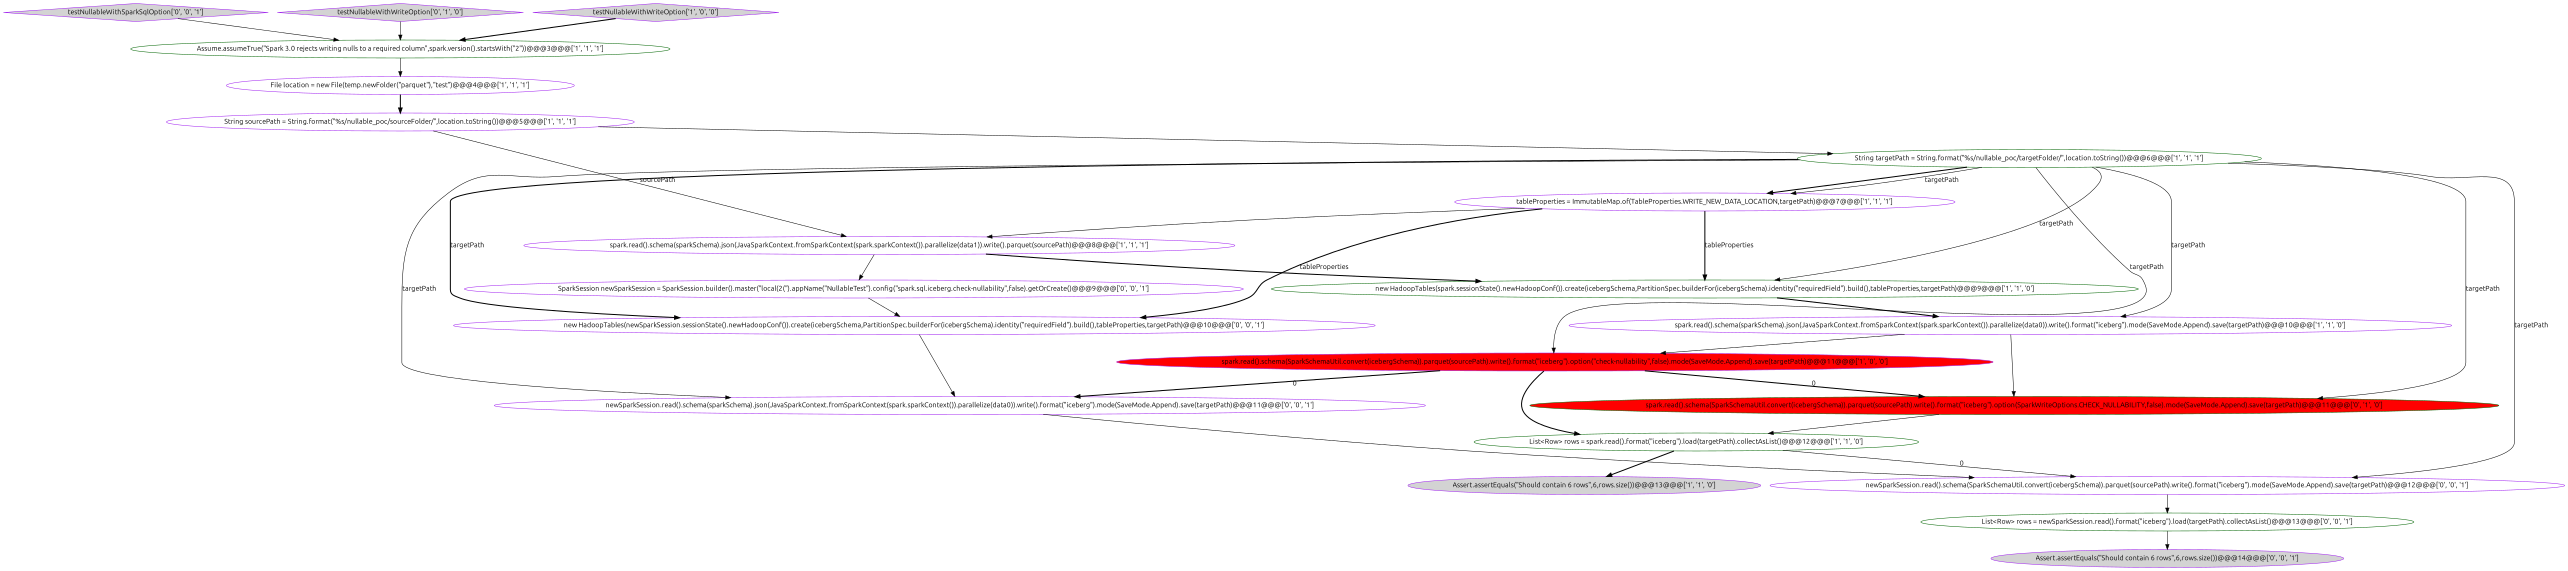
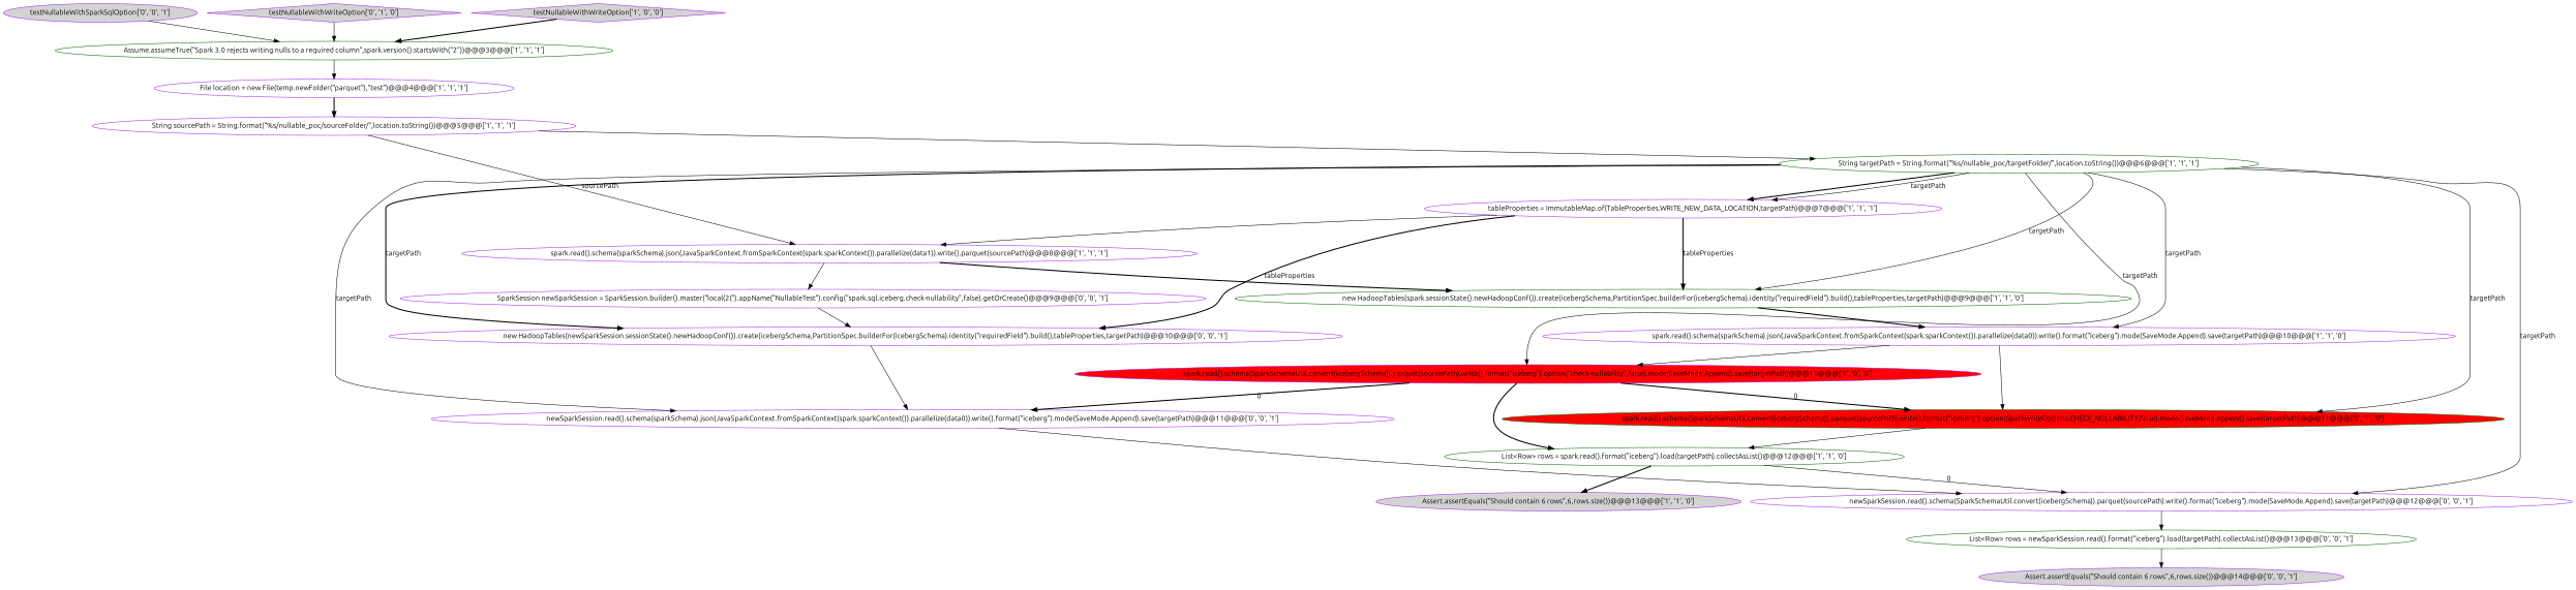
  digraph {
    fontname=Ubuntu
    node [fillcolor=white shape=ellipse style=filled color=purple fontname=Ubuntu]
    edge [style=solid fontname=Ubuntu]
    n1 [label="Assume.assumeTrue(\"Spark 3.0 rejects writing nulls to a required column\",spark.version().startsWith(\"2\"))@@@3@@@['1', '1', '1']" color=darkgreen]
    n2 [label="File location = new File(temp.newFolder(\"parquet\"),\"test\")@@@4@@@['1', '1', '1']"]
-   n3 [fillcolor=lightgray label="testNullableWithSparkSqlOption['0', '0', '1']" shape=diamond]
+   n3 [fillcolor=lightgray label="testNullableWithSparkSqlOption['0', '0', '1']"]
    n4 [label="tableProperties = ImmutableMap.of(TableProperties.WRITE_NEW_DATA_LOCATION,targetPath)@@@7@@@['1', '1', '1']"]
    n5 [label="new HadoopTables(spark.sessionState().newHadoopConf()).create(icebergSchema,PartitionSpec.builderFor(icebergSchema).identity(\"requiredField\").build(),tableProperties,targetPath)@@@9@@@['1', '1', '0']" color=darkgreen]
    n6 [label="new HadoopTables(newSparkSession.sessionState().newHadoopConf()).create(icebergSchema,PartitionSpec.builderFor(icebergSchema).identity(\"requiredField\").build(),tableProperties,targetPath)@@@10@@@['0', '0', '1']"]
    n7 [label="spark.read().schema(sparkSchema).json(JavaSparkContext.fromSparkContext(spark.sparkContext()).parallelize(data1)).write().parquet(sourcePath)@@@8@@@['1', '1', '1']"]
    n8 [fillcolor=lightgray label="testNullableWithWriteOption['0', '1', '0']" shape=diamond]
    n9 [label="spark.read().schema(sparkSchema).json(JavaSparkContext.fromSparkContext(spark.sparkContext()).parallelize(data0)).write().format(\"iceberg\").mode(SaveMode.Append).save(targetPath)@@@10@@@['1', '1', '0']"]
    n10 [label="newSparkSession.read().schema(sparkSchema).json(JavaSparkContext.fromSparkContext(spark.sparkContext()).parallelize(data0)).write().format(\"iceberg\").mode(SaveMode.Append).save(targetPath)@@@11@@@['0', '0', '1']"]
    n11 [label="String sourcePath = String.format(\"%s/nullable_poc/sourceFolder/\",location.toString())@@@5@@@['1', '1', '1']"]
    n12 [label="newSparkSession.read().schema(SparkSchemaUtil.convert(icebergSchema)).parquet(sourcePath).write().format(\"iceberg\").mode(SaveMode.Append).save(targetPath)@@@12@@@['0', '0', '1']"]
    n13 [label="SparkSession newSparkSession = SparkSession.builder().master(\"local(2(\").appName(\"NullableTest\").config(\"spark.sql.iceberg.check-nullability\",false).getOrCreate()@@@9@@@['0', '0', '1']"]
    n14 [label="List<Row> rows = newSparkSession.read().format(\"iceberg\").load(targetPath).collectAsList()@@@13@@@['0', '0', '1']" color=darkgreen]
    n15 [fillcolor=lightgray label="Assert.assertEquals(\"Should contain 6 rows\",6,rows.size())@@@14@@@['0', '0', '1']"]
    n16 [fillcolor=red label="spark.read().schema(SparkSchemaUtil.convert(icebergSchema)).parquet(sourcePath).write().format(\"iceberg\").option(\"check-nullability\",false).mode(SaveMode.Append).save(targetPath)@@@11@@@['1', '0', '0']"]
    n17 [fillcolor=red label="spark.read().schema(SparkSchemaUtil.convert(icebergSchema)).parquet(sourcePath).write().format(\"iceberg\").option(SparkWriteOptions.CHECK_NULLABILITY,false).mode(SaveMode.Append).save(targetPath)@@@11@@@['0', '1', '0']" color=darkgreen]
    n18 [label="List<Row> rows = spark.read().format(\"iceberg\").load(targetPath).collectAsList()@@@12@@@['1', '1', '0']" color=darkgreen]
    n19 [fillcolor=lightgray label="testNullableWithWriteOption['1', '0', '0']" shape=diamond]
    n20 [fillcolor=lightgray label="Assert.assertEquals(\"Should contain 6 rows\",6,rows.size())@@@13@@@['1', '1', '0']"]
    n21 [label="String targetPath = String.format(\"%s/nullable_poc/targetFolder/\",location.toString())@@@6@@@['1', '1', '1']" color=darkgreen]
    n1 -> n2
    n2 -> n11 [style=bold]
    n3 -> n1
    n4 -> n5 [label=tableProperties style=bold]
    n4 -> n6 [label=tableProperties style=bold]
    n4 -> n7
    n5 -> n9 [style=bold]
    n6 -> n10
    n7 -> n5 [style=bold]
    n7 -> n13
    n8 -> n1
    n9 -> n16
    n9 -> n17
    n10 -> n12
    n11 -> n7 [label=sourcePath]
    n11 -> n21
    n12 -> n14
    n13 -> n6
    n14 -> n15
    n16 -> n10 [label=0 style=bold]
    n16 -> n17 [label=0 style=bold]
    n16 -> n18 [style=bold]
    n17 -> n18
    n18 -> n12 [label=0]
    n18 -> n20 [style=bold]
    n19 -> n1 [style=bold]
    n21 -> n4 [style=bold]
    n21 -> n4 [label=targetPath]
    n21 -> n5 [label=targetPath]
    n21 -> n6 [label=targetPath style=bold]
    n21 -> n9 [label=targetPath]
    n21 -> n10 [label=targetPath]
    n21 -> n12 [label=targetPath]
    n21 -> n16 [label=targetPath]
    n21 -> n17 [label=targetPath]
  }
